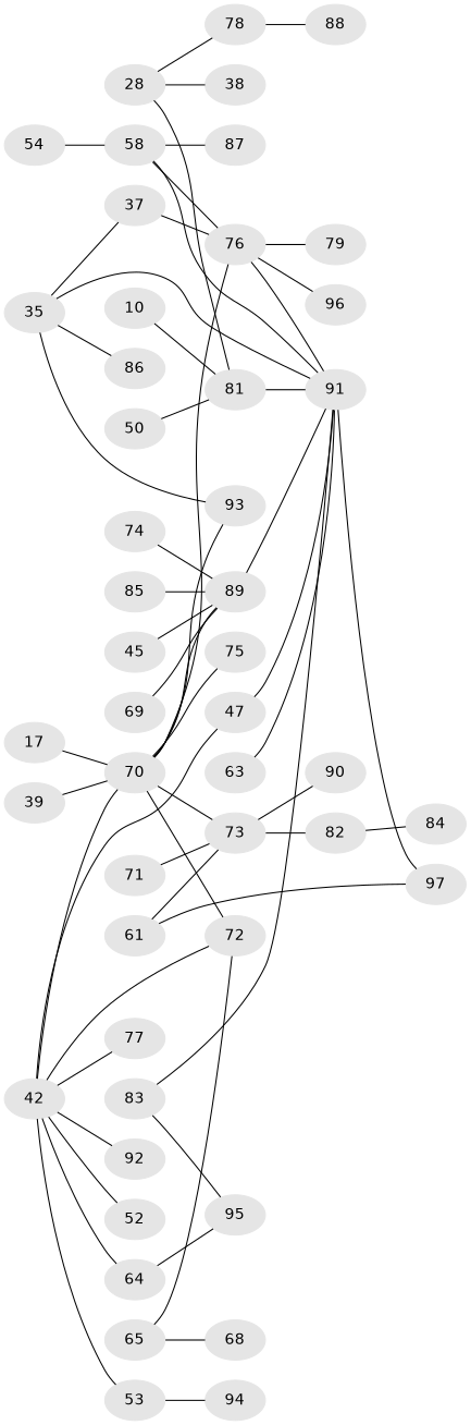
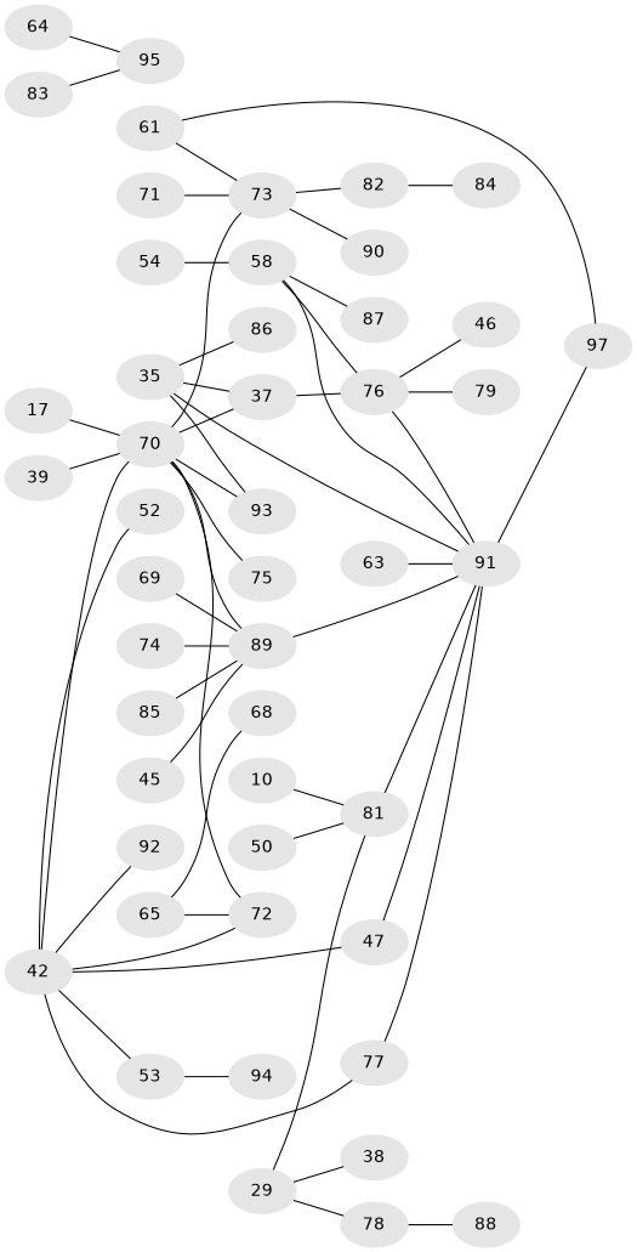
  graph {
    fontname="DejaVu Sans"
    rankdir=LR
    node [color=gray90 fontname="DejaVu Sans" style=filled]
    edge [fontname="DejaVu Sans"]
    81 [super="+8+45"]
    91 [super="+59+66+80"]
    10
    70 [super="+13+48+43+30"]
    93 [super="+18"]
    76 [super="+1+41"]
    72 [super="+5"]
    89 [super="+46+67"]
    73 [super="+56+57"]
    75
    17
-   28 [super="+16"]
+   28 [super="+16" label=29]
    38
    78
    88
    35 [super="+19+20"]
    37
    86
    97
    79 [super="+51"]
-   96
+   96 [label=46]
    39
    42 [super="+40"]
    47
    52
    53
    64
    77
    92
    94
    95
    50
    58 [super="+29+31+32"]
    87
    54
    n36 [label=45]
    82 [super="+33"]
    90
    61
    63
    65 [super="+62"]
    68
    69
    71
    84
    74
    83
    85
    81 -- 91 [weight=2]
    91 -- 97
    10 -- 81
    70 -- 93
-   70 -- 76 [weight=3]
+   70 -- 37 [weight=3]
    70 -- 72 [weight=4]
    70 -- 89 [weight=2]
    70 -- 73
    70 -- 75
    76 -- 91 [weight=3]
    76 -- 79 [weight=2]
    76 -- 96
    89 -- 91 [weight=2]
    73 -- 82
    73 -- 90
    17 -- 70
    28 -- 81 [weight=2]
    28 -- 38
    28 -- 78
    78 -- 88
    35 -- 91
    35 -- 93
    35 -- 37
    35 -- 86
    37 -- 76
    39 -- 70
    42 -- 70
    42 -- 72
    42 -- 47
    42 -- 52
    42 -- 53
-   42 -- 64
    42 -- 77
    42 -- 92
    47 -- 91
    53 -- 94
    64 -- 95
    50 -- 81
    58 -- 91
    58 -- 76
    58 -- 87
    54 -- 58
    n36 -- 89
    82 -- 84
    61 -- 73
    61 -- 97
    63 -- 91
    65 -- 72
    65 -- 68
    69 -- 89
    71 -- 73
    74 -- 89
-   83 -- 91
+   77 -- 91
    83 -- 95
    85 -- 89
  }
